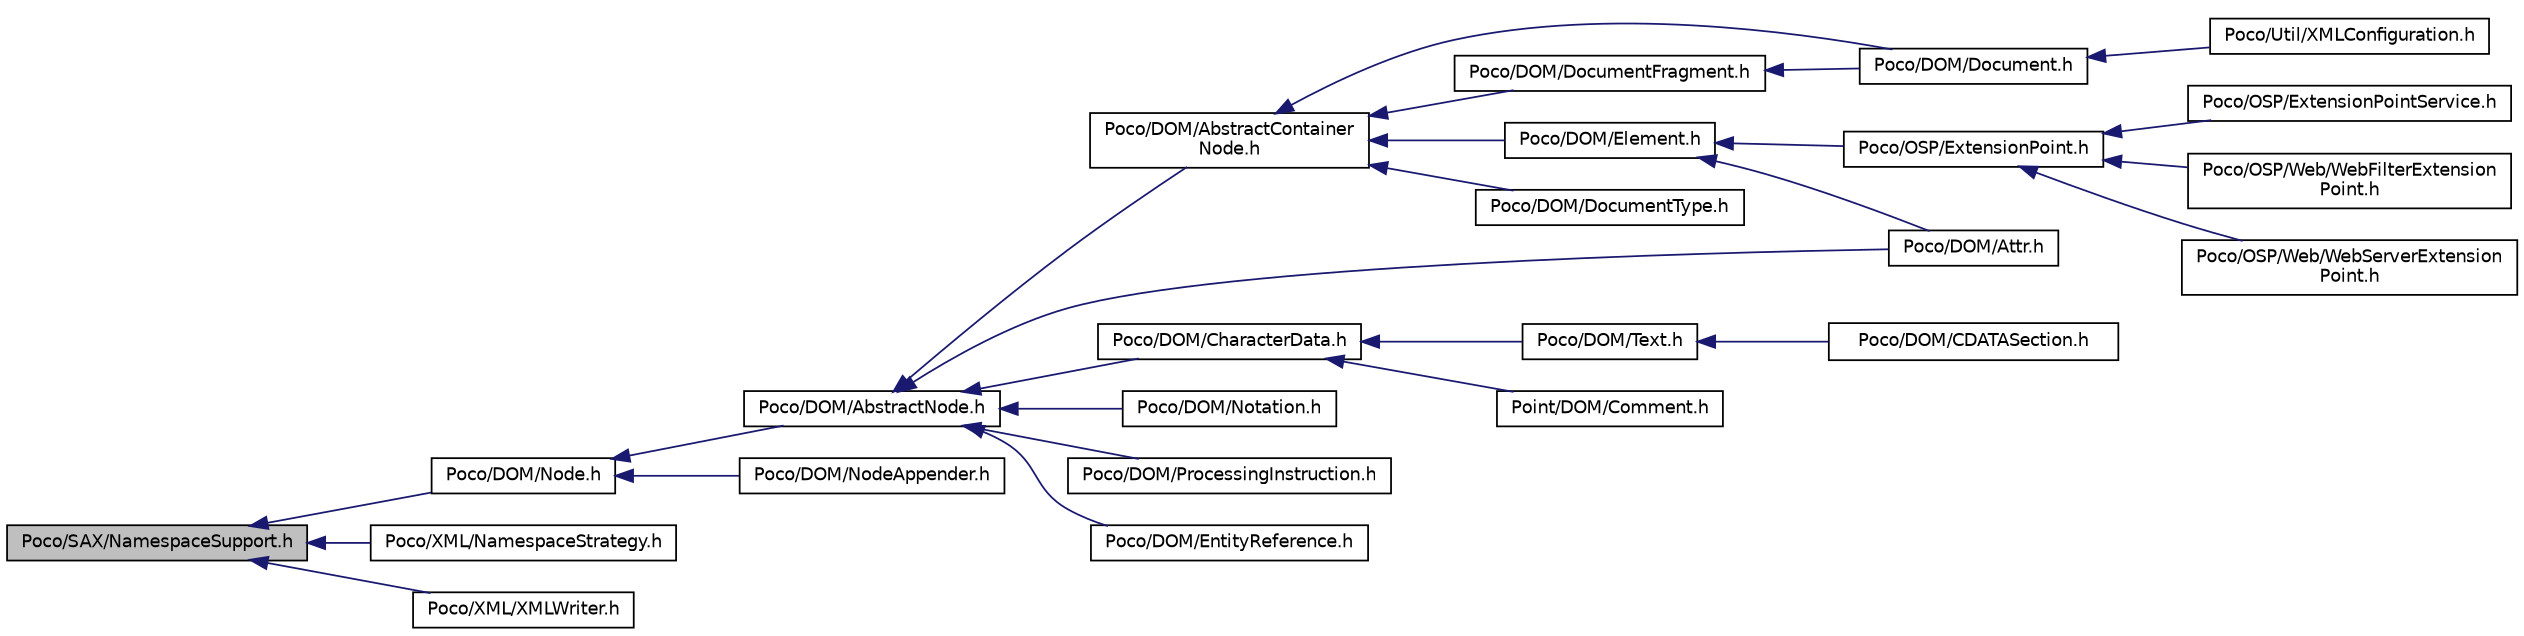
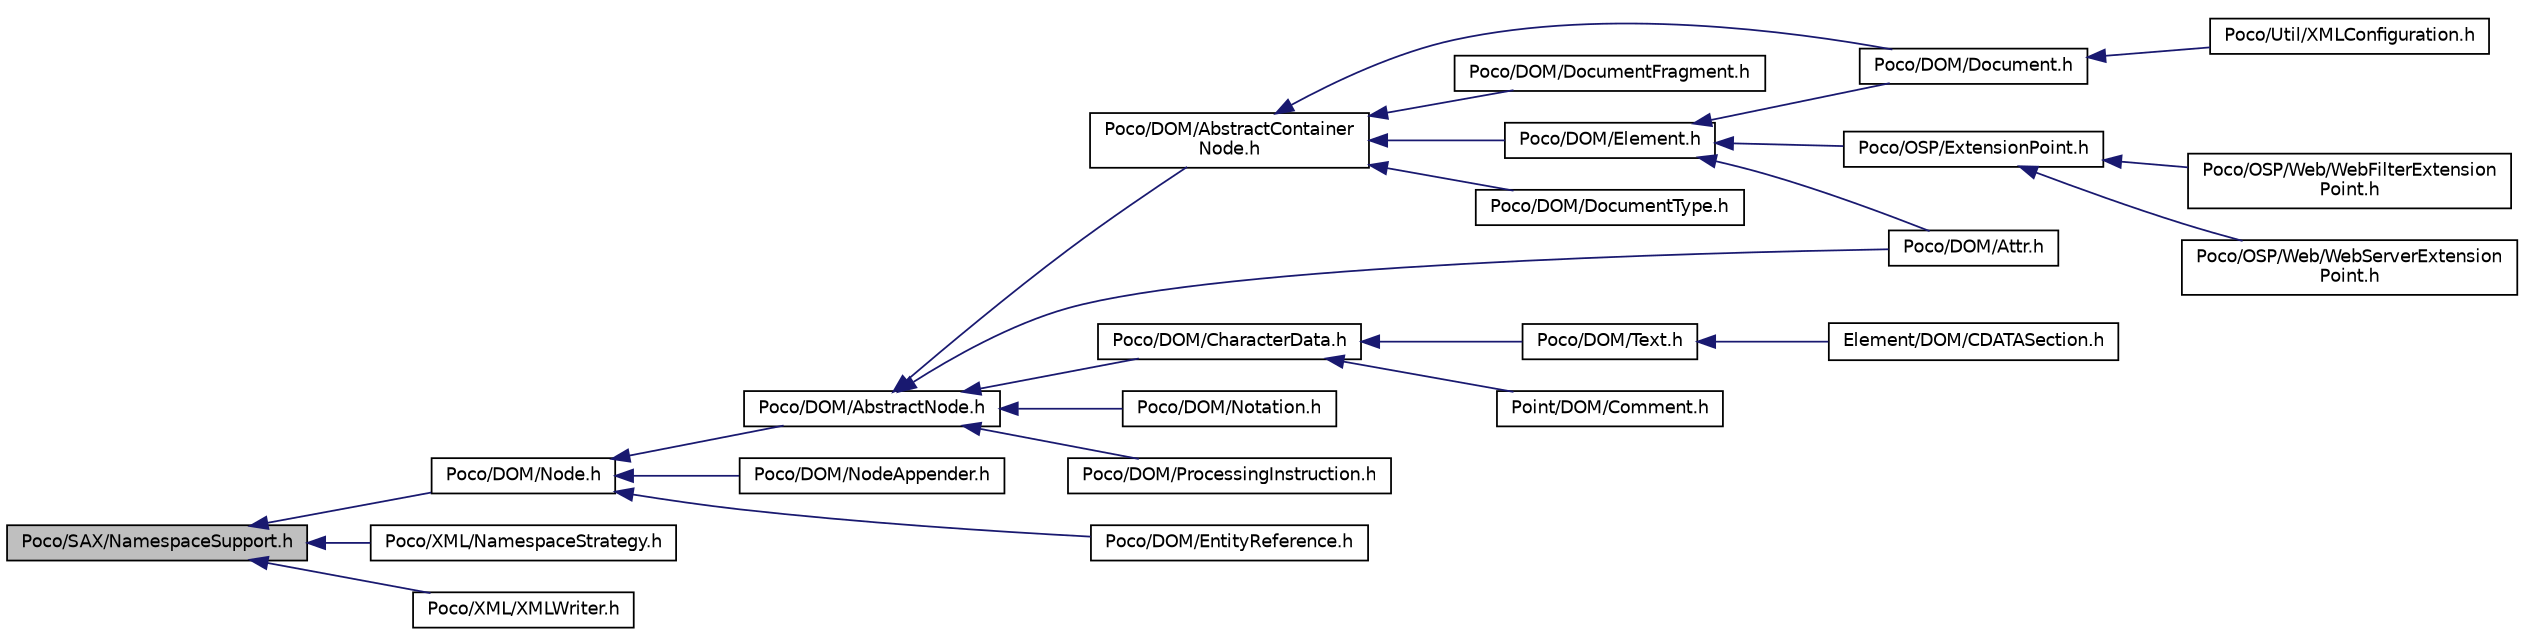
  digraph {
    rankdir=LR
    node [color=black fillcolor=white fontname=Helvetica fontsize=10 shape=record style=filled]
    edge [color=midnightblue dir=back fontname=Helvetica fontsize=10 labelfontname=Helvetica labelfontsize=10 style=solid]
    n1 [fillcolor=grey75 fontcolor=black height=0.2 label="Poco/SAX/NamespaceSupport.h" width=0.4]
    n2 [height=0.2 label="Poco/DOM/Node.h" width=0.4]
    n3 [height=0.2 label="Poco/XML/NamespaceStrategy.h" width=0.4]
    n4 [height=0.2 label="Poco/XML/XMLWriter.h" width=0.4]
    n5 [height=0.2 label="Poco/DOM/AbstractNode.h" width=0.4]
    n6 [height=0.2 label="Poco/DOM/NodeAppender.h" width=0.4]
    n7 [height=0.2 label="Poco/DOM/AbstractContainer\lNode.h" width=0.4]
    n8 [height=0.2 label="Poco/DOM/Attr.h" width=0.4]
    n9 [height=0.2 label="Poco/DOM/CharacterData.h" width=0.4]
    n10 [height=0.2 label="Poco/DOM/EntityReference.h" width=0.4]
    n11 [height=0.2 label="Poco/DOM/Notation.h" width=0.4]
    n12 [height=0.2 label="Poco/DOM/ProcessingInstruction.h" width=0.4]
    n13 [height=0.2 label="Poco/DOM/Element.h" width=0.4]
    n14 [height=0.2 label="Poco/DOM/Document.h" width=0.4]
    n15 [height=0.2 label="Poco/DOM/DocumentFragment.h" width=0.4]
    n16 [height=0.2 label="Poco/DOM/DocumentType.h" width=0.4]
    n17 [height=0.2 label="Poco/DOM/Text.h" width=0.4]
    n18 [height=0.2 label="Point/DOM/Comment.h" width=0.4]
    n19 [height=0.2 label="Poco/OSP/ExtensionPoint.h" width=0.4]
    n20 [height=0.2 label="Poco/Util/XMLConfiguration.h" width=0.4]
-   n21 [height=0.2 label="Poco/OSP/ExtensionPointService.h" width=0.4]
    n22 [height=0.2 label="Poco/OSP/Web/WebFilterExtension\lPoint.h" width=0.4]
    n23 [height=0.2 label="Poco/OSP/Web/WebServerExtension\lPoint.h" width=0.4]
-   n24 [height=0.2 label="Poco/DOM/CDATASection.h" width=0.4]
+   n24 [height=0.2 label="Element/DOM/CDATASection.h" width=0.4]
    n1 -> n2
    n1 -> n3
    n1 -> n4
    n2 -> n5
    n2 -> n6
    n5 -> n7
    n5 -> n8
    n5 -> n9
-   n5 -> n10
+   n2 -> n10
    n5 -> n11
    n5 -> n12
    n7 -> n13
    n7 -> n14
    n7 -> n15
    n7 -> n16
    n9 -> n17
    n9 -> n18
    n13 -> n8
-   n15 -> n14
+   n13 -> n14
    n13 -> n19
    n14 -> n20
    n17 -> n24
-   n19 -> n21
    n19 -> n22
    n19 -> n23
  }
